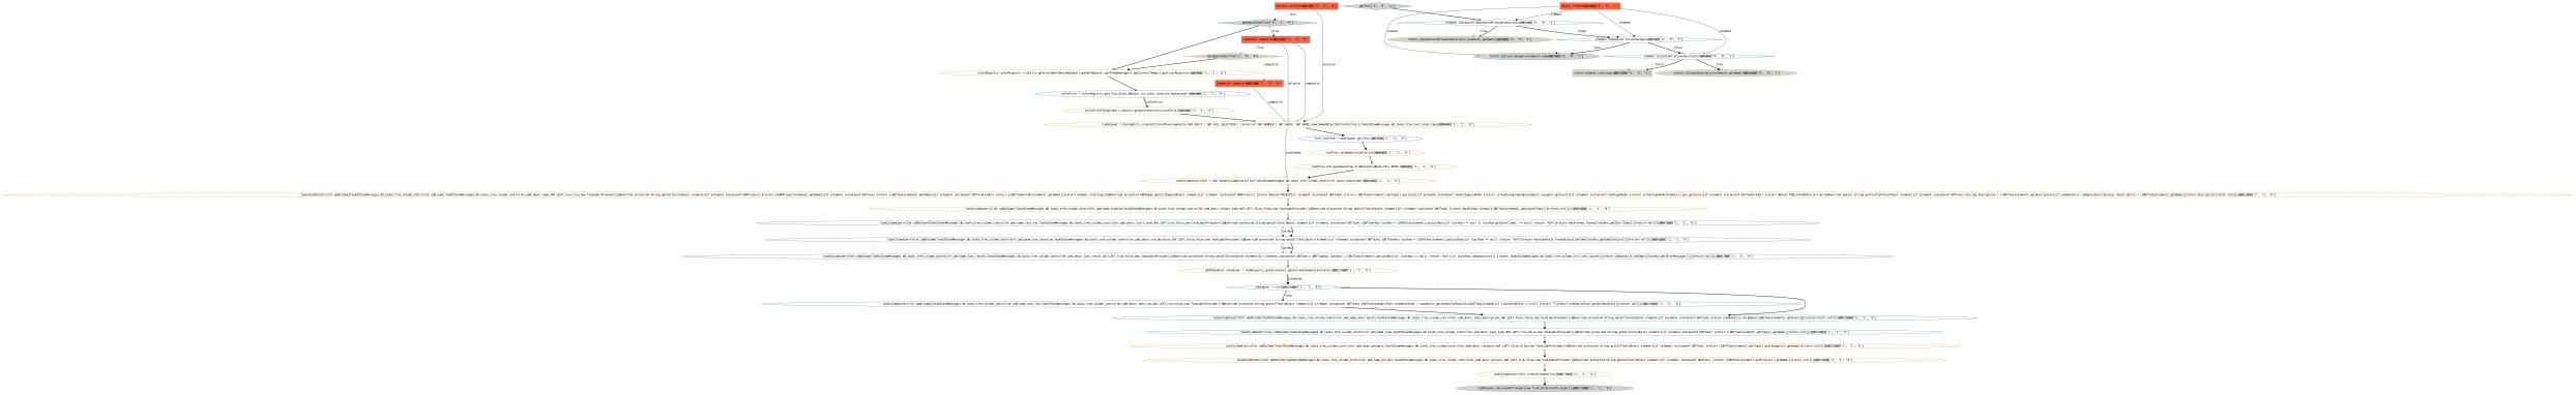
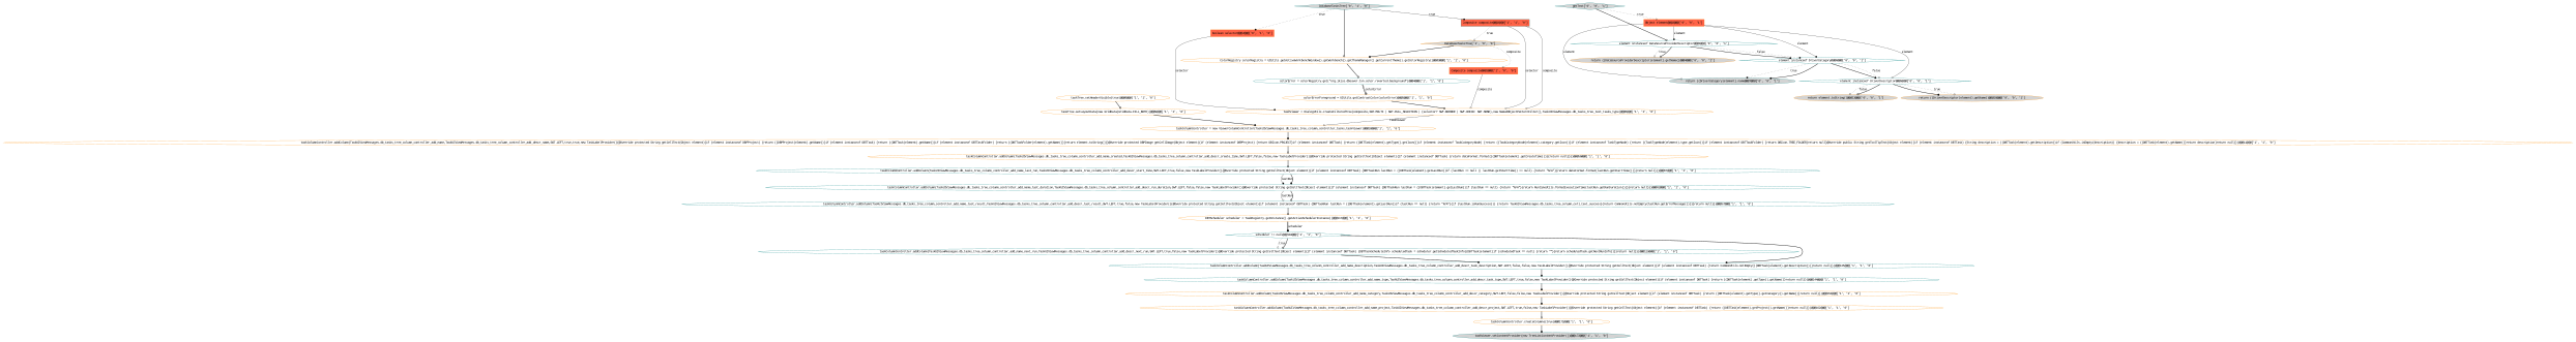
  digraph {
    fontname="Liberation Mono"
    node [color=darkorange fillcolor=white fontname="Liberation Mono" shape=ellipse style=filled]
    edge [arrowhead=odot fontname="Liberation Mono" style=bold]
    n1 [label="colorErrorForeground = UIUtils.getContrastColor(colorError)@@@5@@@['1', '1', '0']"]
    n2 [label="taskViewer = DialogUtils.createFilteredTree(composite,SWT.MULTI | SWT.FULL_SELECTION | (selector? SWT.BORDER | SWT.CHECK: SWT.NONE),new NamedObjectPatternFilter(),TaskUIViewMessages.db_tasks_tree_text_tasks_type)@@@6@@@['1', '1', '0']"]
-   n3 [color=teal label="Tree taskTree = taskViewer.getTree()@@@7@@@['1', '1', '0']"]
    n4 [label="taskColumnController = new ViewerColumnController(TaskUIViewMessages.db_tasks_tree_column_controller_tasks,taskViewer)@@@10@@@['1', '1', '0']"]
    n5 [color=teal fillcolor=lightgray label="taskViewer.setContentProvider(new TreeListContentProvider())@@@172@@@['1', '1', '0']"]
    n6 [fillcolor=tomato label="Object element@@@2@@@['0', '0', '1']" shape=box]
    n7 [color=teal label="element instanceof DriverCategory@@@6@@@['0', '0', '1']" shape=diamond]
    n8 [color=teal label="element instanceof DataSourceProviderDescriptor@@@3@@@['0', '0', '1']" shape=diamond]
    n9 [color=teal fillcolor=lightgray label="return ((DriverCategory)element).name@@@7@@@['0', '0', '1']"]
    n10 [color=teal label="element instanceof DriverDescriptor@@@9@@@['0', '0', '1']" shape=diamond]
    n11 [fillcolor=lightgray label="return ((DataSourceProviderDescriptor)element).getName()@@@4@@@['0', '0', '1']"]
-   n12 [fillcolor=lightgray label="return element.toString()@@@13@@@['0', '0', '1']" shape=box]
+   n12 [fillcolor=lightgray label="return element.toString()@@@13@@@['0', '0', '1']"]
    n13 [fillcolor=lightgray label="return ((DriverDescriptor)element).getName()@@@10@@@['0', '0', '1']"]
    n14 [label="taskTree.setHeaderVisible(true)@@@8@@@['1', '1', '0']"]
    n15 [label="taskColumnController.addColumn(TaskUIViewMessages.db_tasks_tree_column_controller_add_name,TaskUIViewMessages.db_tasks_tree_column_controller_add_descr_name,SWT.LEFT,true,true,new TaskLabelProvider(){@Override protected String getCellText(Object element){if (element instanceof DBPProject) {return ((DBPProject)element).getName()}if (element instanceof DBTTask) {return ((DBTTask)element).getName()}if (element instanceof DBTTaskFolder) {return ((DBTTaskFolder)element).getName()}{return element.toString()}}@Override protected DBPImage getCellImage(Object element){if (element instanceof DBPProject) {return DBIcon.PROJECT}if (element instanceof DBTTask) {return ((DBTTask)element).getType().getIcon()}if (element instanceof TaskCategoryNode) {return ((TaskCategoryNode)element).category.getIcon()}if (element instanceof TaskTypeNode) {return ((TaskTypeNode)element).type.getIcon()}if (element instanceof DBTTaskFolder) {return DBIcon.TREE_FOLDER}return null}@Override public String getToolTipText(Object element){if (element instanceof DBTTask) {String description = ((DBTTask)element).getDescription()if (CommonUtils.isEmpty(description)) {description = ((DBTTask)element).getName()}return description}return null}})@@@11@@@['1', '1', '0']"]
    n16 [fillcolor=tomato label="boolean selector@@@2@@@['0', '1', '0']" shape=box]
    n17 [label="taskColumnController.createColumns(true)@@@171@@@['1', '1', '0']"]
    n18 [label="taskTree.setLayoutData(new GridData(GridData.FILL_BOTH))@@@9@@@['1', '1', '0']"]
    n19 [label="taskColumnController.addColumn(TaskUIViewMessages.db_tasks_tree_column_controller_add_name_category,TaskUIViewMessages.db_tasks_tree_column_controller_add_descr_category,SWT.LEFT,false,false,new TaskLabelProvider(){@Override protected String getCellText(Object element){if (element instanceof DBTTask) {return ((DBTTask)element).getType().getCategory().getName()}return null}})@@@153@@@['1', '1', '0']"]
    n20 [label="taskColumnController.addColumn(TaskUIViewMessages.db_tasks_tree_column_controller_add_name_project,TaskUIViewMessages.db_tasks_tree_column_controller_add_descr_project,SWT.LEFT,true,false,new TaskLabelProvider(){@Override protected String getCellText(Object element){if (element instanceof DBTTask) {return ((DBTTask)element).getProject().getName()}return null}})@@@162@@@['1', '1', '0']"]
    n21 [label="taskColumnController.addColumn(TaskUIViewMessages.db_tasks_tree_column_controller_add_name_created,TaskUIViewMessages.db_tasks_tree_column_controller_add_descr_create_time,SWT.LEFT,false,false,new TaskLabelProvider(){@Override protected String getCellText(Object element){if (element instanceof DBTTask) {return dateFormat.format(((DBTTask)element).getCreateTime())}{return null}}})@@@56@@@['1', '1', '0']"]
    n22 [color=teal label="taskColumnController.addColumn(TaskUIViewMessages.db_tasks_tree_column_controller_add_name_last_run,TaskUIViewMessages.db_tasks_tree_column_controller_add_descr_start_time,SWT.LEFT,true,false,new TaskLabelProvider(){@Override protected String getCellText(Object element){if (element instanceof DBTTask) {DBTTaskRun lastRun = ((DBTTask)element).getLastRun()if (lastRun == null || lastRun.getStartTime() == null) {return \"N/A\"}{return dateFormat.format(lastRun.getStartTime())}}return null}})@@@67@@@['1', '1', '0']"]
    n23 [color=teal label="taskColumnController.addColumn(TaskUIViewMessages.db_tasks_tree_column_controller_add_name_last_duration,TaskUIViewMessages.db_tasks_tree_column_controller_add_descr_run_duration,SWT.LEFT,false,false,new TaskLabelProvider(){@Override protected String getCellText(Object element){if (element instanceof DBTTask) {DBTTaskRun lastRun = ((DBTTask)element).getLastRun()if (lastRun == null) {return \"N/A\"}{return RuntimeUtils.formatExecutionTime(lastRun.getRunDuration())}}return null}})@@@82@@@['1', '1', '0']"]
    n24 [color=teal label="taskColumnController.addColumn(TaskUIViewMessages.db_tasks_tree_column_controller_add_name_last_result,TaskUIViewMessages.db_tasks_tree_column_controller_add_descr_last_result,SWT.LEFT,true,false,new TaskLabelProvider(){@Override protected String getCellText(Object element){if (element instanceof DBTTask) {DBTTaskRun lastRun = ((DBTTask)element).getLastRun()if (lastRun == null) {return \"N/A\"}{if (lastRun.isRunSuccess()) {return TaskUIViewMessages.db_tasks_tree_column_cell_text_success}{return CommonUtils.notEmpty(lastRun.getErrorMessage())}}}return null}})@@@97@@@['1', '1', '0']"]
    n25 [color=teal label="taskColumnController.addColumn(TaskUIViewMessages.db_tasks_tree_column_controller_add_name_next_run,TaskUIViewMessages.db_tasks_tree_column_controller_add_descr_next_run,SWT.LEFT,true,false,new TaskLabelProvider(){@Override protected String getCellText(Object element){if (element instanceof DBTTask) {DBTTaskScheduleInfo scheduledTask = scheduler.getScheduledTaskInfo((DBTTask)element)if (scheduledTask == null) {return \"\"}{return scheduledTask.getNextRunInfo()}}return null}})@@@119@@@['1', '1', '0']"]
    n26 [color=teal label="taskColumnController.addColumn(TaskUIViewMessages.db_tasks_tree_column_controller_add_name_description,TaskUIViewMessages.db_tasks_tree_column_controller_add_descr_task_description,SWT.LEFT,false,false,new TaskLabelProvider(){@Override protected String getCellText(Object element){if (element instanceof DBTTask) {return CommonUtils.notEmpty(((DBTTask)element).getDescription())}return null}})@@@135@@@['1', '1', '0']"]
    n27 [color=teal label="taskColumnController.addColumn(TaskUIViewMessages.db_tasks_tree_column_controller_add_name_type,TaskUIViewMessages.db_tasks_tree_column_controller_add_descr_task_type,SWT.LEFT,true,false,new TaskLabelProvider(){@Override protected String getCellText(Object element){if (element instanceof DBTTask) {return ((DBTTask)element).getType().getName()}return null}})@@@144@@@['1', '1', '0']"]
    n28 [color=teal fillcolor=lightgray label="getText['0', '0', '1']" shape=diamond]
    n29 [color=teal label="scheduler != null@@@118@@@['1', '1', '0']" shape=diamond]
    n30 [label="DBTScheduler scheduler = TaskRegistry.getInstance().getActiveSchedulerInstance()@@@117@@@['1', '1', '0']"]
    n31 [fillcolor=tomato label="Composite composite@@@2@@@['1', '0', '0']" shape=box]
    n32 [fillcolor=lightgray label="DatabaseTasksTree['1', '0', '0']" shape=diamond]
    n33 [label="ColorRegistry colorRegistry = UIUtils.getActiveWorkbenchWindow().getWorkbench().getThemeManager().getCurrentTheme().getColorRegistry()@@@3@@@['1', '1', '0']"]
    n34 [color=teal fillcolor=tomato label="Composite composite@@@2@@@['1', '1', '0']" shape=box]
    n35 [color=teal label="colorError = colorRegistry.get(\"org.jkiss.dbeaver.txn.color.reverted.background\")@@@4@@@['1', '1', '0']"]
    n36 [color=teal fillcolor=lightgray label="DatabaseTasksTree['0', '1', '0']" shape=diamond]
    n1 -> n2
-   n2 -> n3 [arrowhead=dot]
    n2 -> n4 [label=taskViewer style=solid]
-   n3 -> n14 [arrowhead=dot]
    n4 -> n15 [arrowhead=dot]
    n6 -> n7 [arrowhead=dot label=element style=solid]
    n6 -> n8 [arrowhead=dot label=element style=solid]
    n6 -> n9 [label=element style=solid]
    n6 -> n10 [label=element style=solid]
    n7 -> n9 [arrowhead=dot label=true style=dotted]
    n7 -> n9 [arrowhead=dot]
    n7 -> n10 [arrowhead=dot]
    n7 -> n10 [label=false style=dotted]
    n8 -> n7 [arrowhead=dot label=false style=dotted]
    n8 -> n7 [arrowhead=dot]
    n8 -> n11 [label=true style=dotted]
    n8 -> n11
    n10 -> n12 [label=false style=dotted]
    n10 -> n12
    n10 -> n13 [arrowhead=dot]
    n10 -> n13 [label=true style=dotted]
    n14 -> n18
    n15 -> n21
    n16 -> n2 [arrowhead=dot label=selector style=solid]
    n17 -> n5 [arrowhead=dot]
    n18 -> n4 [arrowhead=dot]
    n19 -> n20 [arrowhead=dot]
    n20 -> n17
    n21 -> n22
    n22 -> n23 [arrowhead=dot label=lastRun style=solid]
    n22 -> n23 [arrowhead=dot]
    n23 -> n24 [label=lastRun style=solid]
    n23 -> n24
    n24 -> n30
    n25 -> n26 [arrowhead=dot]
    n26 -> n27 [arrowhead=dot]
    n27 -> n19 [arrowhead=dot]
+   n28 -> n6 [label=true style=dotted]
    n28 -> n8
    n29 -> n25 [label=true style=dotted]
    n29 -> n25
    n29 -> n26 [arrowhead=dot]
    n30 -> n29 [arrowhead=dot]
    n30 -> n29 [arrowhead=dot label=scheduler style=solid]
    n31 -> n2 [label=composite style=solid]
    n32 -> n31 [label=composite style=dotted]
    n32 -> n33 [arrowhead=dot]
    n33 -> n35
    n34 -> n2 [label=selector style=solid]
    n34 -> n2 [label=composite style=solid]
    n34 -> n32 [label=true style=dotted]
    n35 -> n1
    n35 -> n1 [label=colorError style=solid]
-   n16 -> n36 [arrowhead=dot label=true style=dotted]
+   n36 -> n16 [arrowhead=dot label=true style=dotted]
    n36 -> n33
    n36 -> n34 [arrowhead=dot label=true style=solid]
  }
